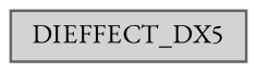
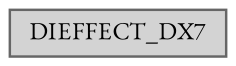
  digraph {
    rankdir=TB
    fontname="EB Garamond"
-   n1 [color=grey40 fillcolor=lightgrey fontname="EB Garamond" fontsize=10 height=0.2 label=DIEFFECT_DX5 shape=box style=filled width=0.4]
+   n1 [color=grey40 fillcolor=lightgrey fontname="EB Garamond" fontsize=10 height=0.2 label=DIEFFECT_DX7 shape=box style=filled width=0.4]
  }
